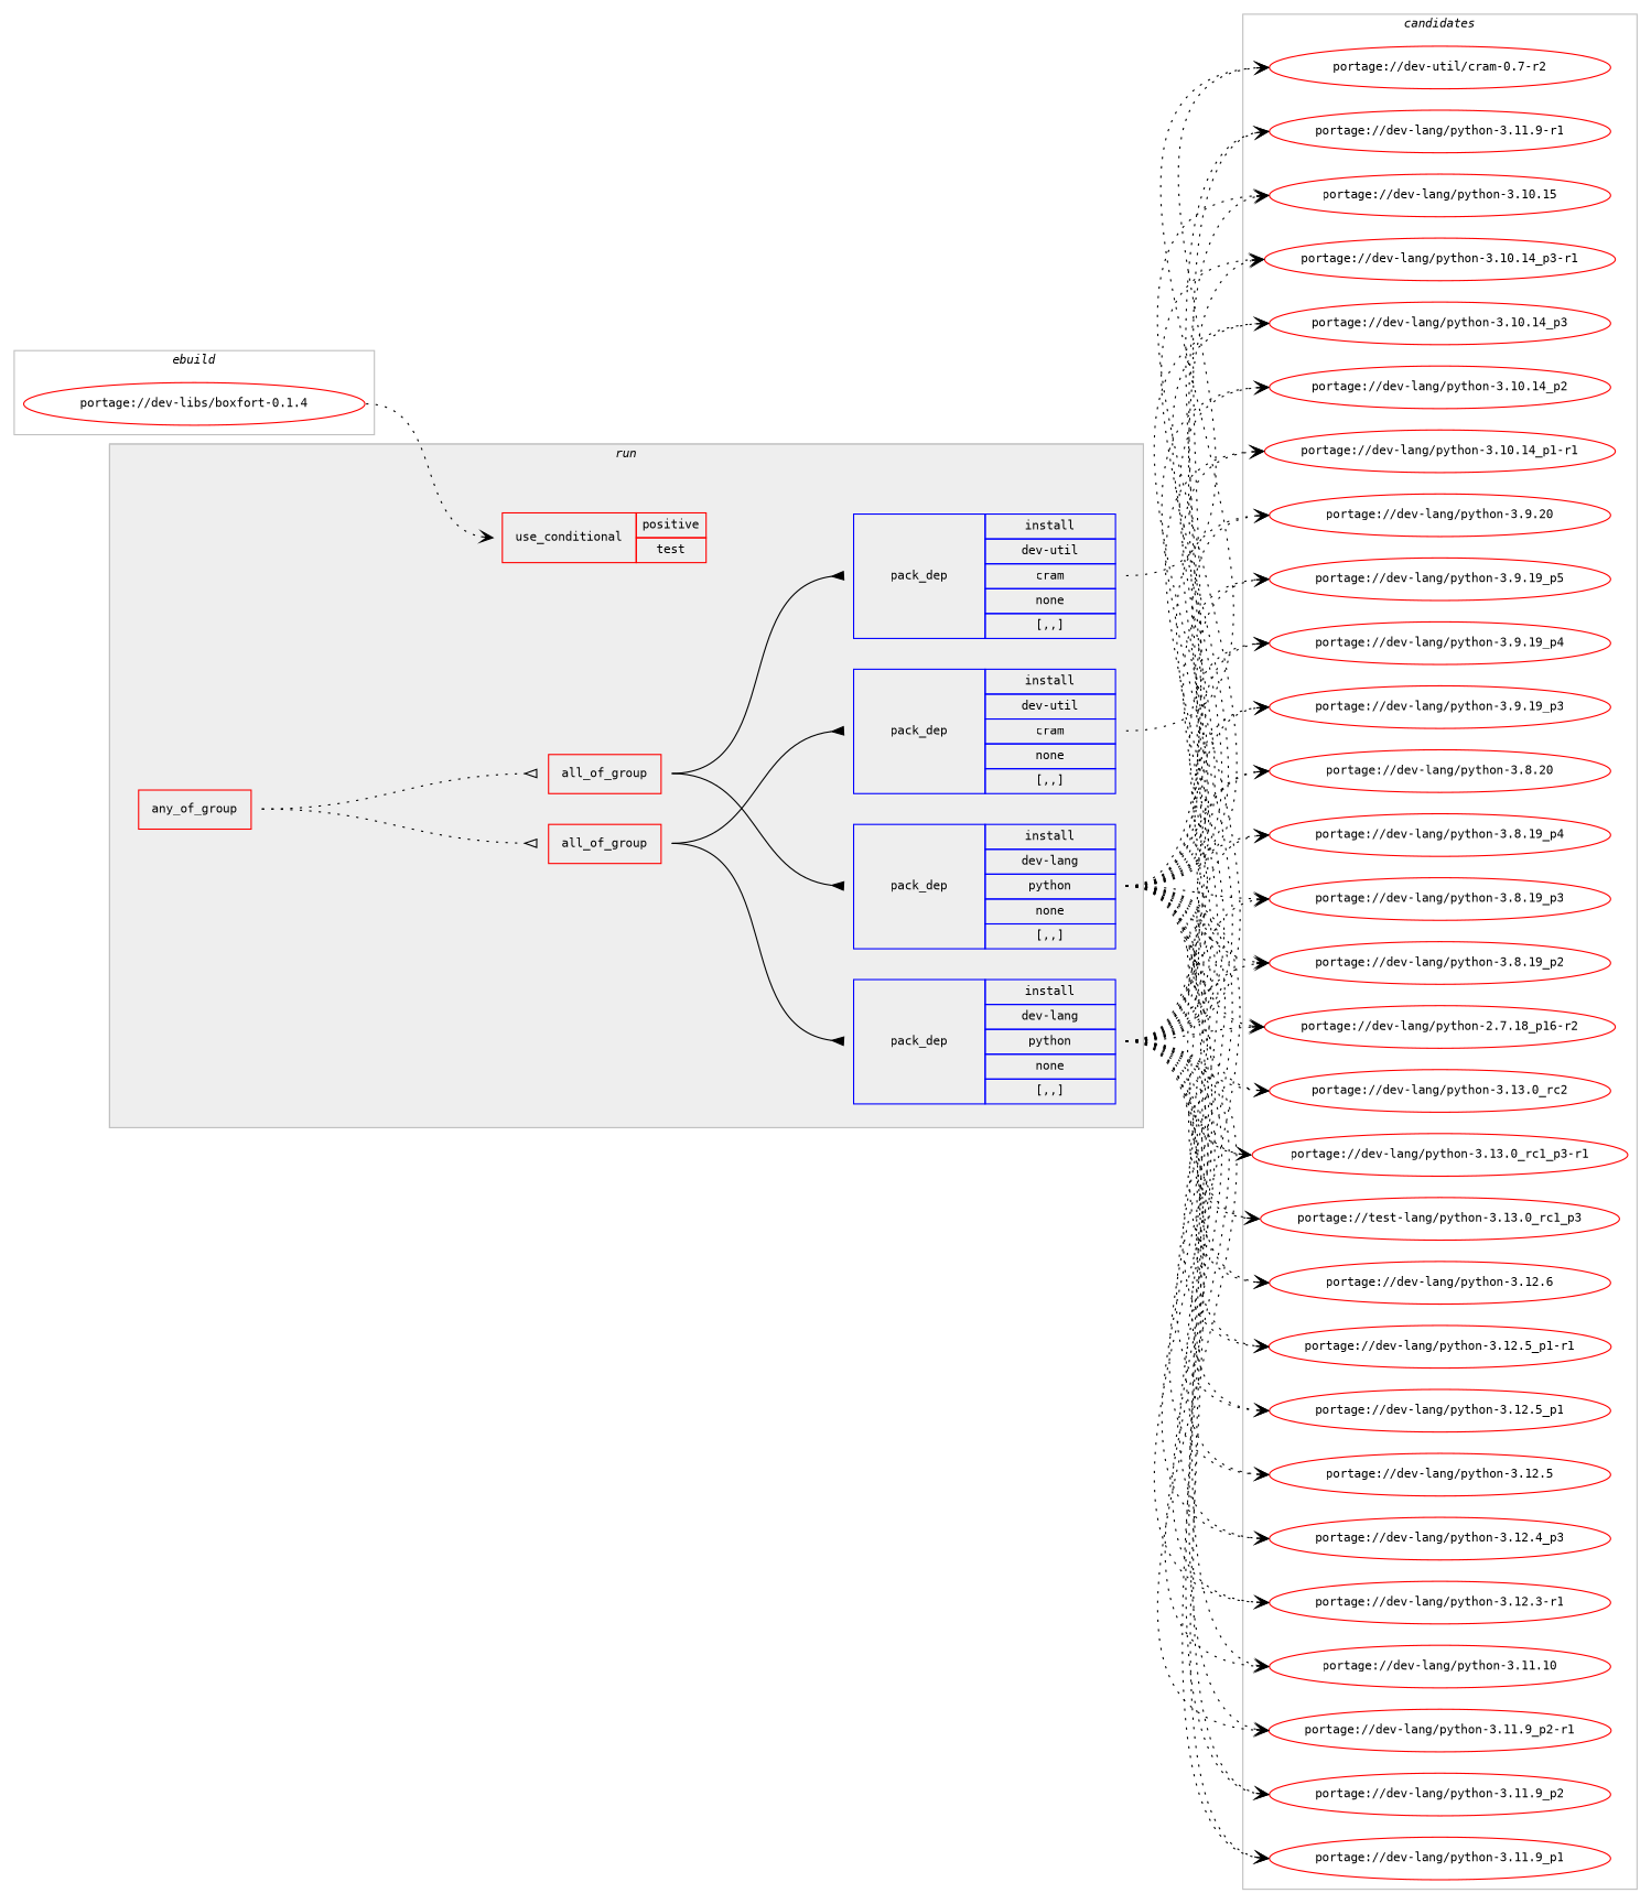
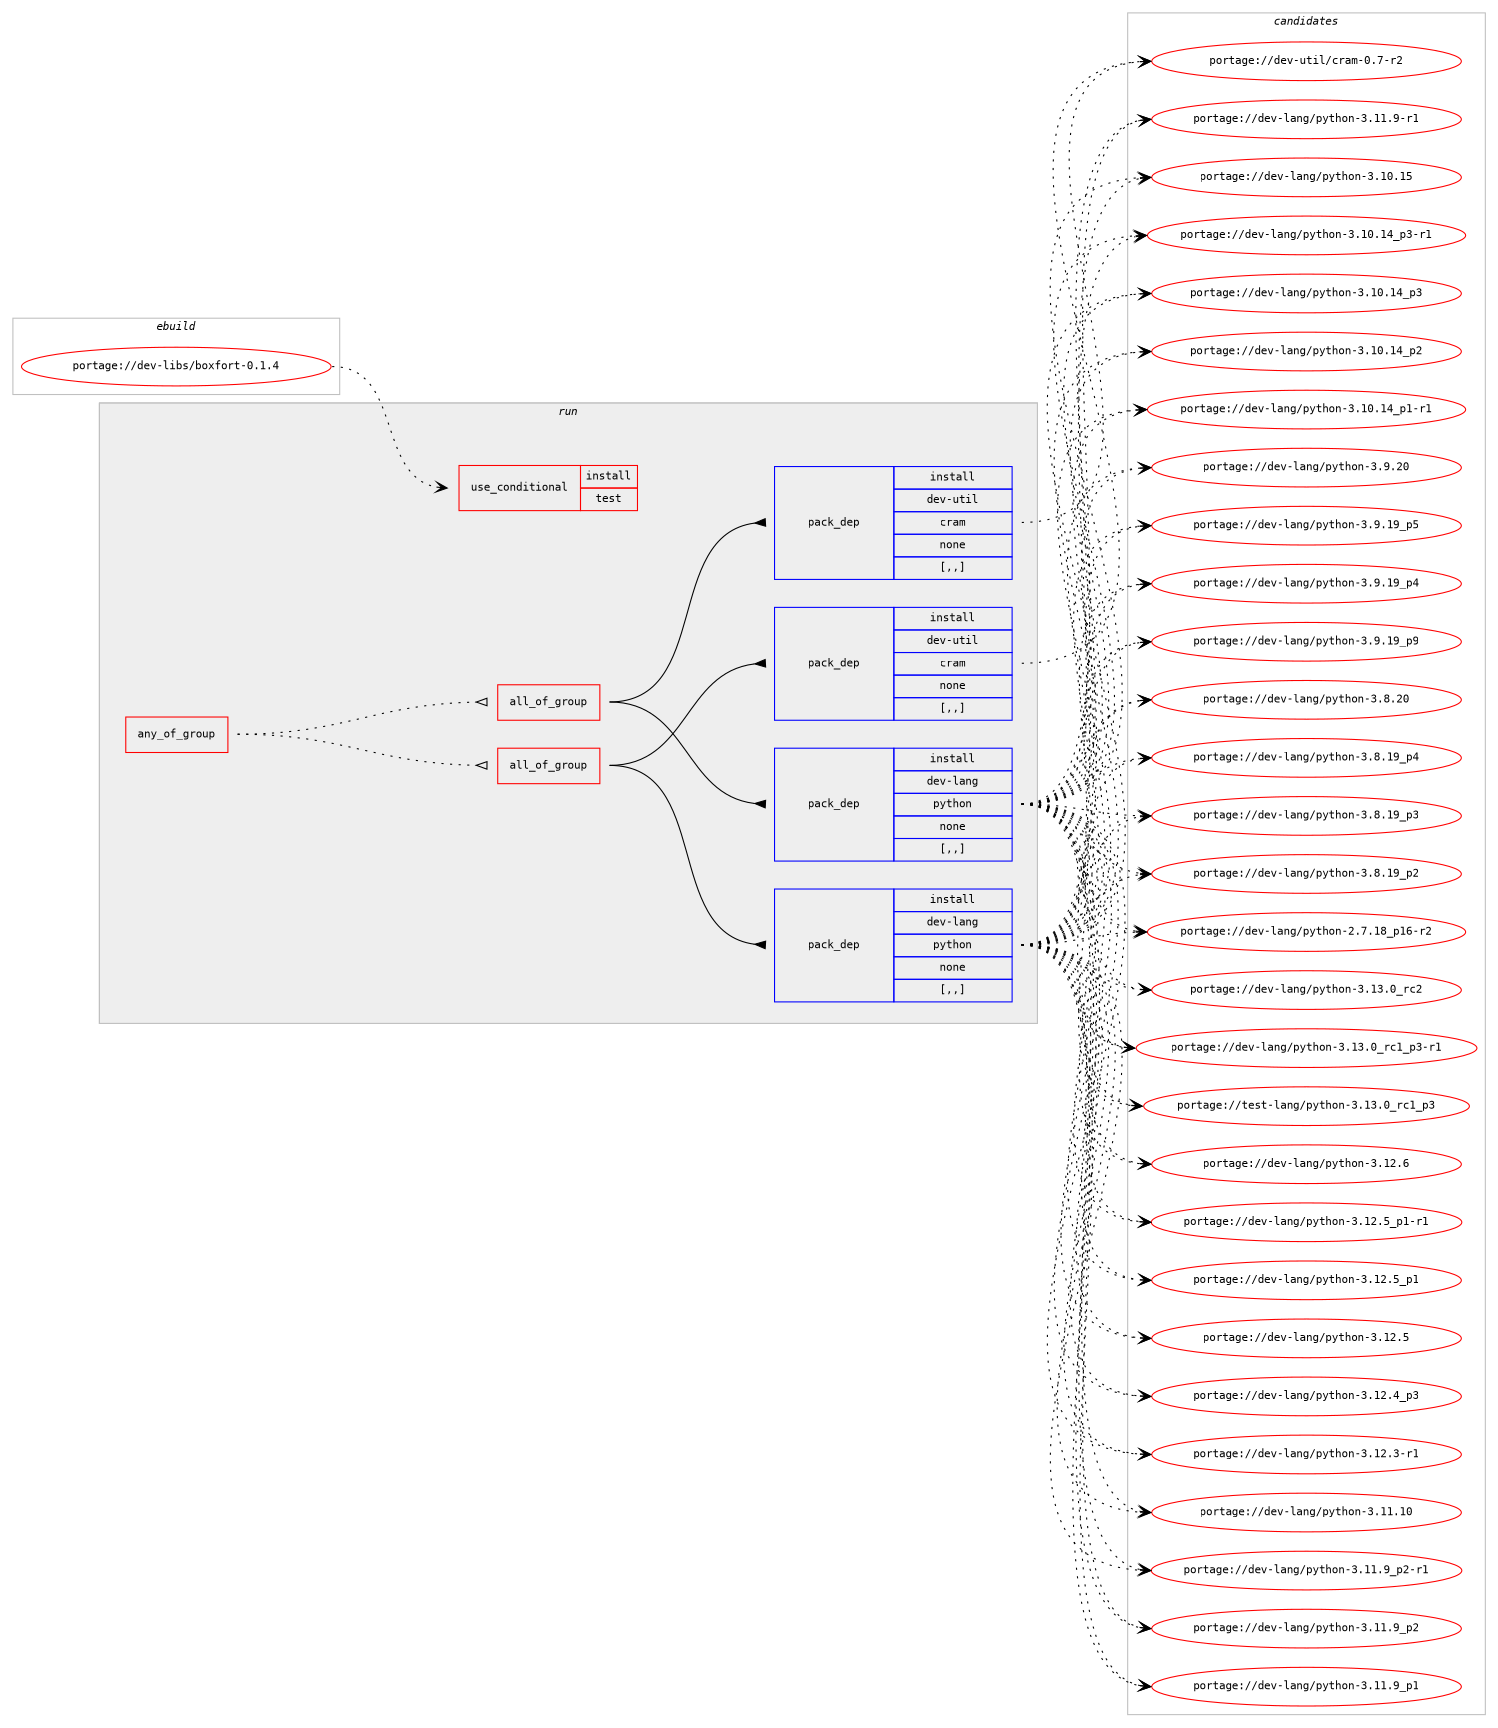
  digraph {
    compound=true
    concentrate=true
    fontname="DejaVu Sans Mono"
    fontsize=10
    newrank=true
    rankdir=LR
    ranksep=1.5
    node [color=red fontname="DejaVu Sans Mono" fontsize=10]
    edge [arrowhead=vee fontname="DejaVu Sans Mono" headport=w style=dotted tailport=e weight=100]
    n1 [label="portage://dev-libs/boxfort-0.1.4" width=4]
    n2 [color=blue label=<<TABLE BORDER="0" CELLBORDER="1" CELLSPACING="0" CELLPADDING="4" WIDTH="220"><TR><TD ROWSPAN="6" CELLPADDING="30">pack_dep</TD></TR><TR><TD WIDTH="110">install</TD></TR><TR><TD>dev-lang</TD></TR><TR><TD>python</TD></TR><TR><TD>none</TD></TR><TR><TD>[,,]</TD></TR></TABLE>> shape=none]
    n3 [color=blue label=<<TABLE BORDER="0" CELLBORDER="1" CELLSPACING="0" CELLPADDING="4" WIDTH="220"><TR><TD ROWSPAN="6" CELLPADDING="30">pack_dep</TD></TR><TR><TD WIDTH="110">install</TD></TR><TR><TD>dev-util</TD></TR><TR><TD>cram</TD></TR><TR><TD>none</TD></TR><TR><TD>[,,]</TD></TR></TABLE>> shape=none]
    n4 [label=<<TABLE BORDER="0" CELLBORDER="1" CELLSPACING="0" CELLPADDING="4"><TR><TD CELLPADDING="10">all_of_group</TD></TR></TABLE>> shape=none]
    n5 [color=blue label=<<TABLE BORDER="0" CELLBORDER="1" CELLSPACING="0" CELLPADDING="4" WIDTH="220"><TR><TD ROWSPAN="6" CELLPADDING="30">pack_dep</TD></TR><TR><TD WIDTH="110">install</TD></TR><TR><TD>dev-lang</TD></TR><TR><TD>python</TD></TR><TR><TD>none</TD></TR><TR><TD>[,,]</TD></TR></TABLE>> shape=none]
    n6 [color=blue label=<<TABLE BORDER="0" CELLBORDER="1" CELLSPACING="0" CELLPADDING="4" WIDTH="220"><TR><TD ROWSPAN="6" CELLPADDING="30">pack_dep</TD></TR><TR><TD WIDTH="110">install</TD></TR><TR><TD>dev-util</TD></TR><TR><TD>cram</TD></TR><TR><TD>none</TD></TR><TR><TD>[,,]</TD></TR></TABLE>> shape=none]
    n7 [label=<<TABLE BORDER="0" CELLBORDER="1" CELLSPACING="0" CELLPADDING="4"><TR><TD CELLPADDING="10">all_of_group</TD></TR></TABLE>> shape=none]
    n8 [label=<<TABLE BORDER="0" CELLBORDER="1" CELLSPACING="0" CELLPADDING="4"><TR><TD CELLPADDING="10">any_of_group</TD></TR></TABLE>> shape=none]
-   n9 [label=<<TABLE BORDER="0" CELLBORDER="1" CELLSPACING="0" CELLPADDING="4"><TR><TD ROWSPAN="3" CELLPADDING="10">use_conditional</TD></TR><TR><TD>positive</TD></TR><TR><TD>test</TD></TR></TABLE>> shape=none]
+   n9 [label=<<TABLE BORDER="0" CELLBORDER="1" CELLSPACING="0" CELLPADDING="4"><TR><TD ROWSPAN="3" CELLPADDING="10">use_conditional</TD></TR><TR><TD>install</TD></TR><TR><TD>test</TD></TR></TABLE>> shape=none]
    n10 [label="portage://dev-lang/python-3.13.0_rc2" width=4]
    n11 [label="portage://dev-lang/python-3.13.0_rc1_p3-r1" width=4]
    n12 [label="portage://test-lang/python-3.13.0_rc1_p3" width=4]
    n13 [label="portage://dev-lang/python-3.12.6" width=4]
    n14 [label="portage://dev-lang/python-3.12.5_p1-r1" width=4]
    n15 [label="portage://dev-lang/python-3.12.5_p1" width=4]
    n16 [label="portage://dev-lang/python-3.12.5" width=4]
    n17 [label="portage://dev-lang/python-3.12.4_p3" width=4]
    n18 [label="portage://dev-lang/python-3.12.3-r1" width=4]
    n19 [label="portage://dev-lang/python-3.11.10" width=4]
    n20 [label="portage://dev-lang/python-3.11.9_p2-r1" width=4]
    n21 [label="portage://dev-lang/python-3.11.9_p2" width=4]
    n22 [label="portage://dev-lang/python-3.11.9_p1" width=4]
    n23 [label="portage://dev-lang/python-3.11.9-r1" width=4]
    n24 [label="portage://dev-lang/python-3.10.15" width=4]
    n25 [label="portage://dev-lang/python-3.10.14_p3-r1" width=4]
    n26 [label="portage://dev-lang/python-3.10.14_p3" width=4]
    n27 [label="portage://dev-lang/python-3.10.14_p2" width=4]
    n28 [label="portage://dev-lang/python-3.10.14_p1-r1" width=4]
    n29 [label="portage://dev-lang/python-3.9.20" width=4]
    n30 [label="portage://dev-lang/python-3.9.19_p5" width=4]
    n31 [label="portage://dev-lang/python-3.9.19_p4" width=4]
-   n32 [label="portage://dev-lang/python-3.9.19_p3" width=4]
+   n32 [label="portage://dev-lang/python-3.9.19_p9" width=4]
    n33 [label="portage://dev-lang/python-3.8.20" width=4]
    n34 [label="portage://dev-lang/python-3.8.19_p4" width=4]
    n35 [label="portage://dev-lang/python-3.8.19_p3" width=4]
    n36 [label="portage://dev-lang/python-3.8.19_p2" width=4]
    n37 [label="portage://dev-lang/python-2.7.18_p16-r2" width=4]
    n38 [label="portage://dev-util/cram-0.7-r2" width=4]
    subgraph cluster_1 {
      color=gray
      label=<<i>ebuild</i>>
      n1
    }
    subgraph cluster_2 {
      color=gray
      label=<<i>dependencies</i>>
      subgraph cluster_3 {
        color=gray
        fillcolor="#eeeeee"
        label=<<i>compile</i>>
        style=filled
        subgraph sub_4 {
          color=gray
          fillcolor="#eeeeee"
          label=<<i>compile</i>>
          style=filled
          n9
          subgraph sub_5 {
            color=gray
            fillcolor="#eeeeee"
            label=<<i>compile</i>>
            style=filled
            n8
            subgraph sub_6 {
              color=gray
              fillcolor="#eeeeee"
              label=<<i>compile</i>>
              style=filled
              n4
              subgraph sub_7 {
                color=gray
                fillcolor="#eeeeee"
                label=<<i>compile</i>>
                style=filled
                n2
              }
              subgraph sub_8 {
                color=gray
                fillcolor="#eeeeee"
                label=<<i>compile</i>>
                style=filled
                n3
              }
            }
            subgraph sub_9 {
              color=gray
              fillcolor="#eeeeee"
              label=<<i>compile</i>>
              style=filled
              n7
              subgraph sub_10 {
                color=gray
                fillcolor="#eeeeee"
                label=<<i>compile</i>>
                style=filled
                n5
              }
              subgraph sub_11 {
                color=gray
                fillcolor="#eeeeee"
                label=<<i>compile</i>>
                style=filled
                n6
              }
            }
          }
        }
      }
      subgraph cluster_12 {
        color=gray
        fillcolor="#eeeeee"
        label=<<i>compile and run</i>>
        style=filled
      }
      subgraph cluster_13 {
        color=gray
        fillcolor="#eeeeee"
        label=<<i>run</i>>
        style=filled
      }
    }
    subgraph cluster_14 {
      color=gray
      label=<<i>candidates</i>>
      rank=same
      subgraph sub_15 {
        color=black
        label=<<i>candidates</i>>
        nodesep=1
        rank=same
        n10
        n11
        n12
        n13
        n14
        n15
        n16
        n17
        n18
        n19
        n20
        n21
        n22
        n23
        n24
        n25
        n26
        n27
        n28
        n29
        n30
        n31
        n32
        n33
        n34
        n35
        n36
        n37
      }
      subgraph sub_16 {
        color=black
        label=<<i>candidates</i>>
        nodesep=1
        rank=same
        n38
      }
      subgraph sub_17 {
        color=black
        label=<<i>candidates</i>>
        nodesep=1
        rank=same
        n10
        n11
        n12
        n13
        n14
        n15
        n16
        n17
        n18
        n19
        n20
        n21
        n22
        n23
        n24
        n25
        n26
        n27
        n28
        n29
        n30
        n31
        n32
        n33
        n34
        n35
        n36
        n37
      }
      subgraph sub_18 {
        color=black
        label=<<i>candidates</i>>
        nodesep=1
        rank=same
        n38
      }
    }
    n1 -> n9 [weight=20]
    n2 -> n10
    n2 -> n11
    n2 -> n12
    n2 -> n13
    n2 -> n14
    n2 -> n15
    n2 -> n16
    n2 -> n17
    n2 -> n18
    n2 -> n19
    n2 -> n20
    n2 -> n21
    n2 -> n22
    n2 -> n23
    n2 -> n24
    n2 -> n25
    n2 -> n26
    n2 -> n27
    n2 -> n28
    n2 -> n29
    n2 -> n30
    n2 -> n31
    n2 -> n32
    n2 -> n33
    n2 -> n34
    n2 -> n35
    n2 -> n36
    n2 -> n37
    n3 -> n38
    n4 -> n2 [arrowhead=inv style=solid weight=20]
    n4 -> n3 [arrowhead=inv style=solid weight=20]
    n5 -> n10
    n5 -> n11
    n5 -> n12
    n5 -> n13
    n5 -> n14
    n5 -> n15
    n5 -> n16
    n5 -> n17
    n5 -> n18
    n5 -> n19
    n5 -> n20
    n5 -> n21
    n5 -> n22
    n5 -> n23
    n5 -> n24
    n5 -> n25
    n5 -> n26
    n5 -> n27
    n5 -> n28
    n5 -> n29
    n5 -> n30
    n5 -> n31
    n5 -> n32
    n5 -> n33
    n5 -> n34
    n5 -> n35
    n5 -> n36
    n5 -> n37
    n6 -> n38
    n7 -> n5 [arrowhead=inv style=solid weight=20]
    n7 -> n6 [arrowhead=inv style=solid weight=20]
    n8 -> n4 [arrowhead=oinv weight=20]
    n8 -> n7 [arrowhead=oinv weight=20]
  }
